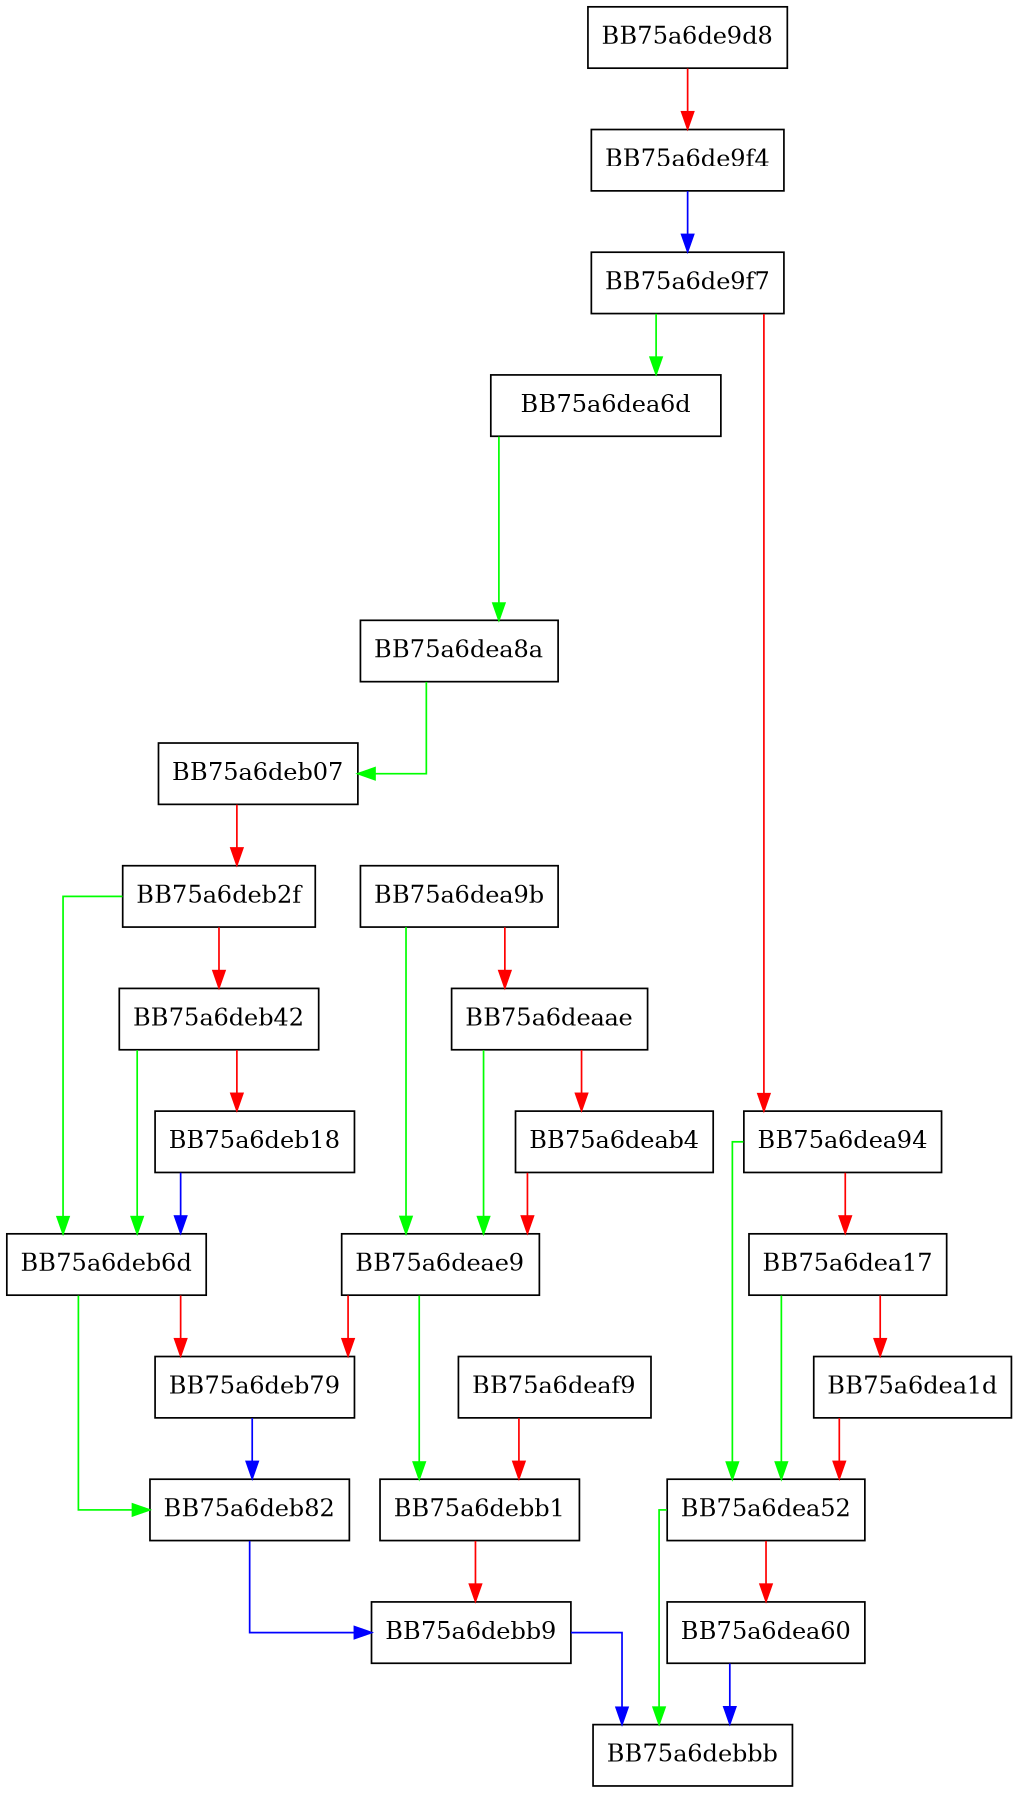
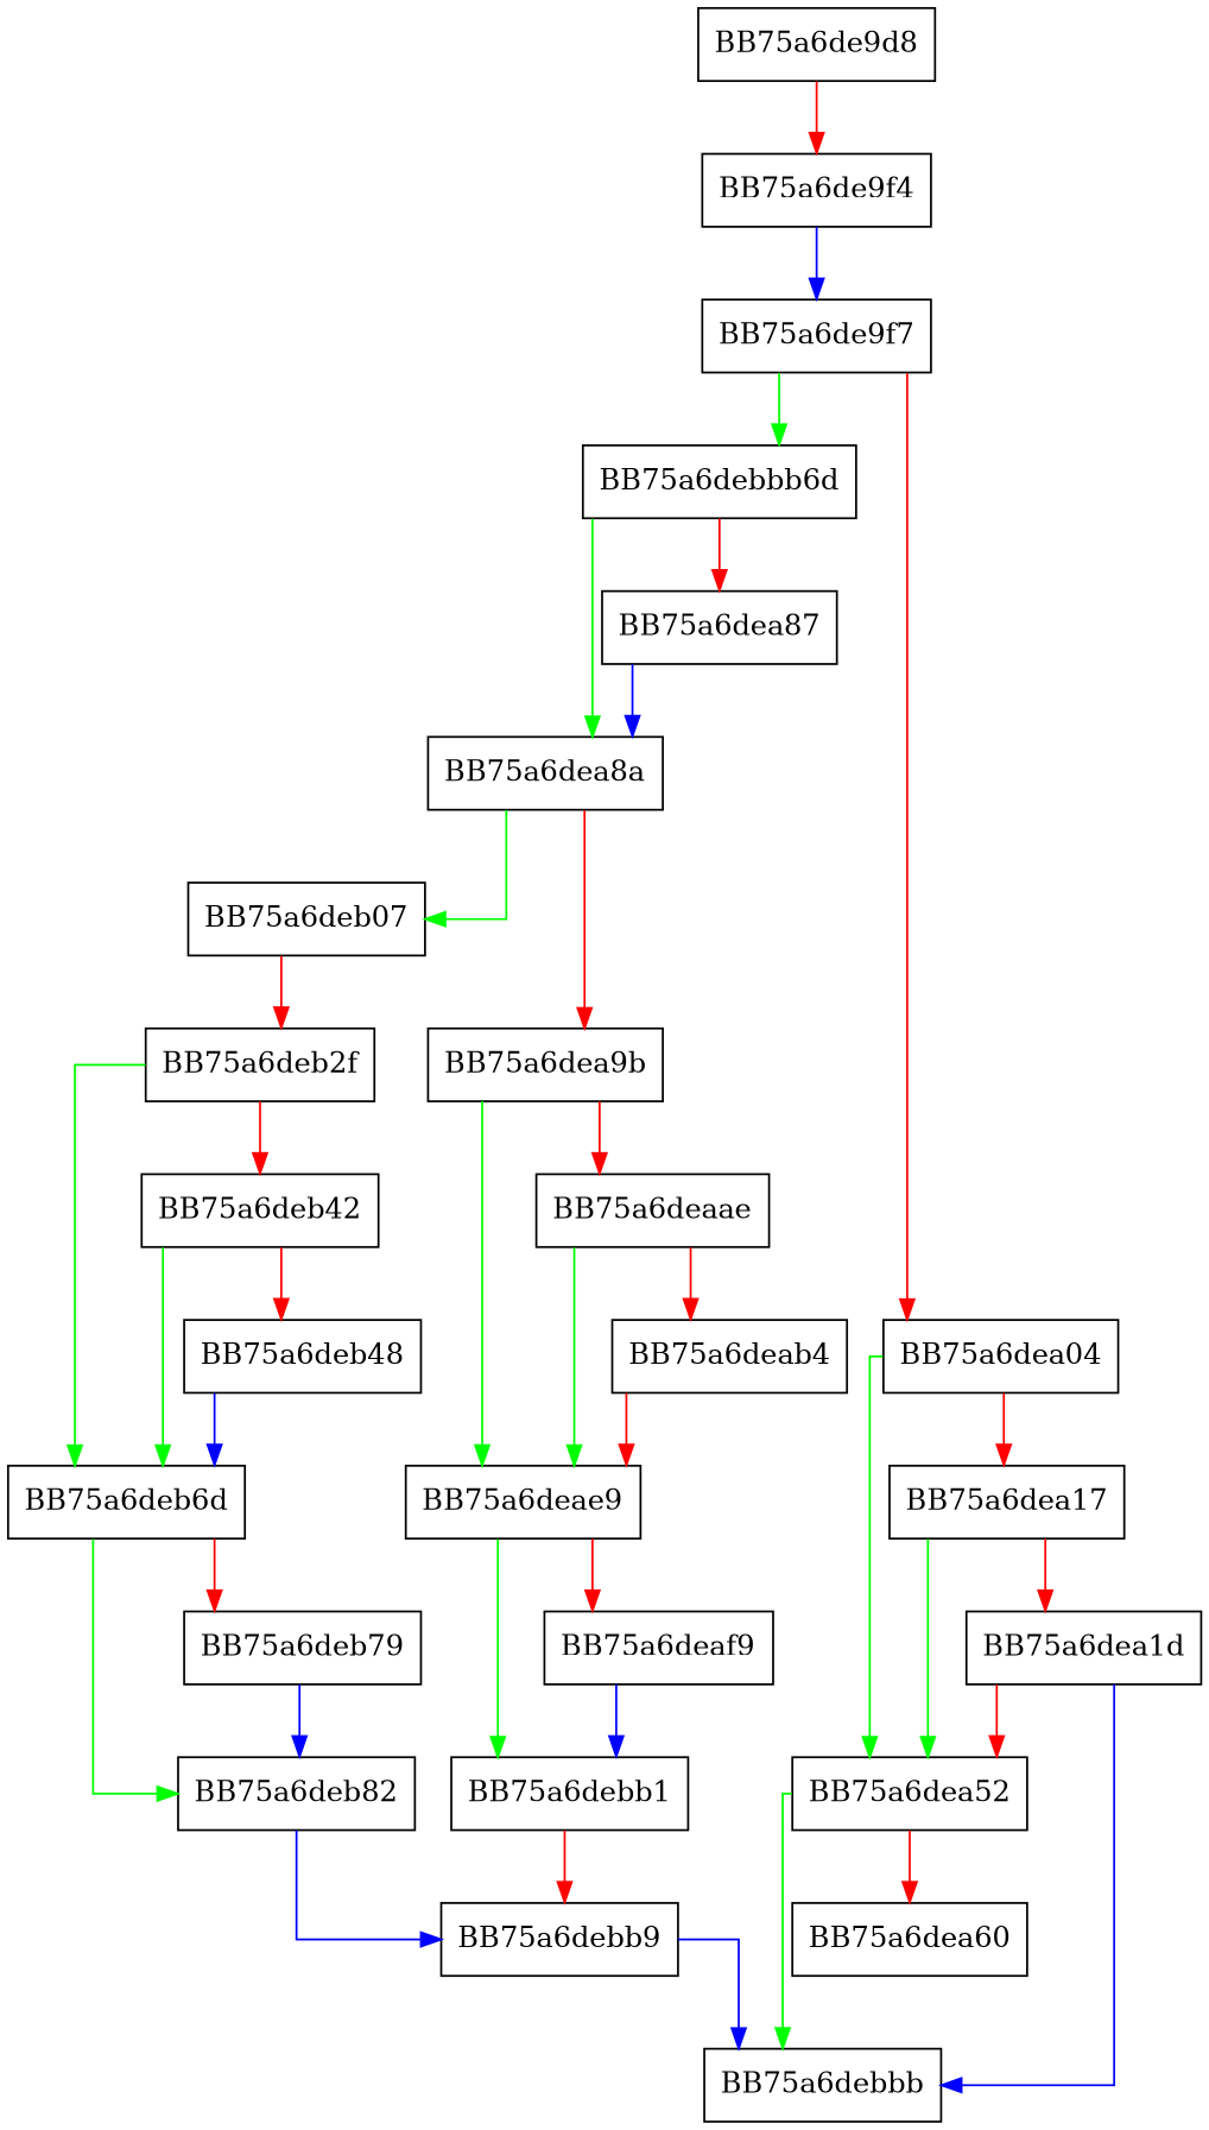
  digraph {
    splines=ortho
    node [shape=box]
    edge [color=red]
    BB75a6de9d8
    BB75a6de9f4
    BB75a6de9f7
-   BB75a6dea6d
-   BB75a6dea04 [label=BB75a6dea94]
+   BB75a6dea6d [label=BB75a6debbb6d]
+   BB75a6dea04
    BB75a6dea8a
+   BB75a6dea87
    BB75a6dea52
    BB75a6dea17
    BB75a6deb07
    BB75a6dea9b
    BB75a6debbb
    BB75a6dea60
    BB75a6dea1d
    BB75a6deb2f
    BB75a6deae9
    BB75a6deaae
    BB75a6deb6d
    BB75a6deb42
    BB75a6debb1
    BB75a6deaf9
    BB75a6deab4
    BB75a6debb9
    BB75a6deb82
    BB75a6deb79
-   BB75a6deb48 [label=BB75a6deb18]
+   BB75a6deb48
    BB75a6de9d8 -> BB75a6de9f4
    BB75a6de9f4 -> BB75a6de9f7 [color=blue]
    BB75a6de9f7 -> BB75a6dea6d [color=green]
    BB75a6de9f7 -> BB75a6dea04
    BB75a6dea6d -> BB75a6dea8a [color=green]
+   BB75a6dea6d -> BB75a6dea87
    BB75a6dea04 -> BB75a6dea52 [color=green]
    BB75a6dea04 -> BB75a6dea17
    BB75a6dea8a -> BB75a6deb07 [color=green]
+   BB75a6dea8a -> BB75a6dea9b
+   BB75a6dea87 -> BB75a6dea8a [color=blue]
    BB75a6dea52 -> BB75a6debbb [color=green]
    BB75a6dea52 -> BB75a6dea60
    BB75a6dea17 -> BB75a6dea52 [color=green]
    BB75a6dea17 -> BB75a6dea1d
    BB75a6deb07 -> BB75a6deb2f
    BB75a6dea9b -> BB75a6deae9 [color=green]
    BB75a6dea9b -> BB75a6deaae
-   BB75a6dea60 -> BB75a6debbb [color=blue]
+   BB75a6dea1d -> BB75a6debbb [color=blue]
    BB75a6dea1d -> BB75a6dea52
    BB75a6deb2f -> BB75a6deb6d [color=green]
    BB75a6deb2f -> BB75a6deb42
    BB75a6deae9 -> BB75a6debb1 [color=green]
-   BB75a6deae9 -> BB75a6deb79
+   BB75a6deae9 -> BB75a6deaf9
    BB75a6deaae -> BB75a6deae9 [color=green]
    BB75a6deaae -> BB75a6deab4
    BB75a6deb6d -> BB75a6deb82 [color=green]
    BB75a6deb6d -> BB75a6deb79
    BB75a6deb42 -> BB75a6deb6d [color=green]
    BB75a6deb42 -> BB75a6deb48
    BB75a6debb1 -> BB75a6debb9
-   BB75a6deaf9 -> BB75a6debb1
+   BB75a6deaf9 -> BB75a6debb1 [color=blue]
    BB75a6deab4 -> BB75a6deae9
    BB75a6debb9 -> BB75a6debbb [color=blue]
    BB75a6deb82 -> BB75a6debb9 [color=blue]
    BB75a6deb79 -> BB75a6deb82 [color=blue]
    BB75a6deb48 -> BB75a6deb6d [color=blue]
  }
